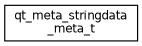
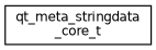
  digraph {
    rankdir=LR
-   n1 [color=black fillcolor=white fontname=Helvetica fontsize=10 height=0.2 label="qt_meta_stringdata\l_meta_t" shape=record style=filled width=0.4]
+   n1 [color=black fillcolor=white fontname=Helvetica fontsize=10 height=0.2 label="qt_meta_stringdata\l_core_t" shape=record style=filled width=0.4]
  }
